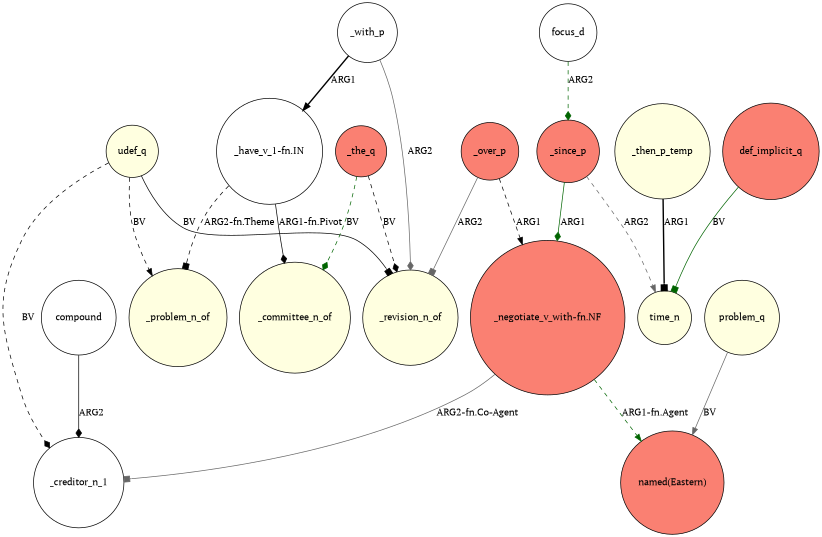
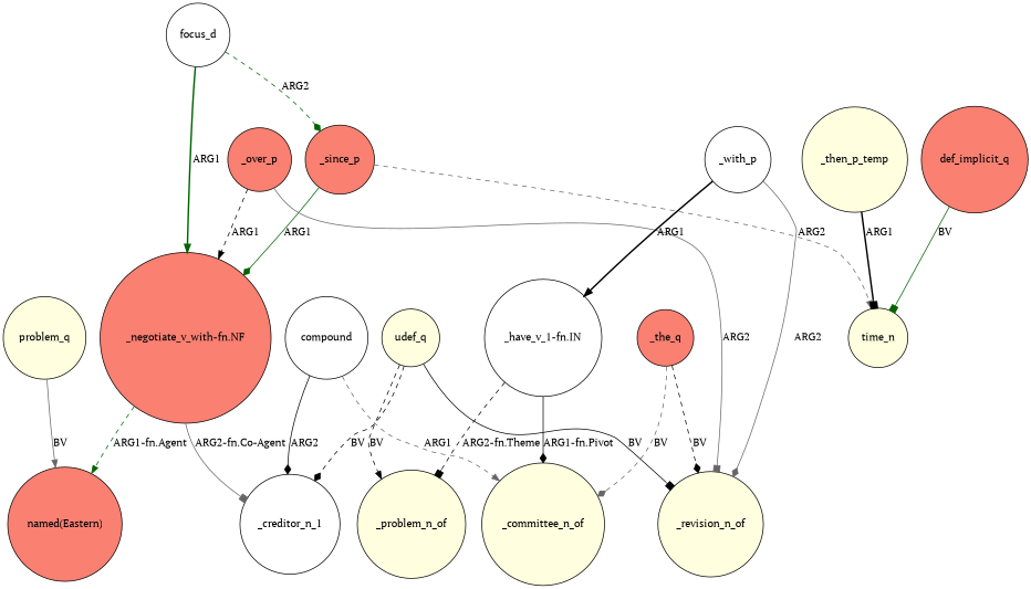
  digraph {
    fontname="PT Serif"
    node [fillcolor=lightyellow fontname="PT Serif" shape=circle style=filled]
    edge [arrowhead=diamond color=black fontname="PT Serif" style=dashed]
    focus_d [fillcolor=white]
    _since_p [fillcolor=salmon]
    "_negotiate_v_with-fn.NF" [fillcolor=salmon]
    time_n
    _creditor_n_1 [fillcolor=white]
    "named(Eastern)" [fillcolor=salmon]
    udef_q
    _revision_n_of
    _problem_n_of
    _over_p [fillcolor=salmon]
    "_have_v_1-fn.IN" [fillcolor=white]
    _committee_n_of
    _the_q [fillcolor=salmon]
    _then_p_temp
    n15 [label=problem_q]
    _with_p [fillcolor=white]
    compound [fillcolor=white]
    def_implicit_q [fillcolor=salmon]
    focus_d -> _since_p [color=darkgreen label=ARG2]
+   focus_d -> "_negotiate_v_with-fn.NF" [arrowhead=normal color=darkgreen label=ARG1 style=bold]
    _since_p -> "_negotiate_v_with-fn.NF" [color=darkgreen label=ARG1 style=solid]
    _since_p -> time_n [arrowhead=normal color=gray40 label=ARG2]
    "_negotiate_v_with-fn.NF" -> _creditor_n_1 [arrowhead=box color=gray40 label="ARG2-fn.Co-Agent" style=solid]
    "_negotiate_v_with-fn.NF" -> "named(Eastern)" [arrowhead=normal color=darkgreen label="ARG1-fn.Agent"]
    udef_q -> _creditor_n_1 [label=BV]
    udef_q -> _revision_n_of [arrowhead=box label=BV style=solid]
    udef_q -> _problem_n_of [arrowhead=normal label=BV]
    _over_p -> "_negotiate_v_with-fn.NF" [arrowhead=normal label=ARG1]
    _over_p -> _revision_n_of [arrowhead=box color=gray40 label=ARG2 style=solid]
    "_have_v_1-fn.IN" -> _problem_n_of [arrowhead=box label="ARG2-fn.Theme"]
    "_have_v_1-fn.IN" -> _committee_n_of [label="ARG1-fn.Pivot" style=solid]
    _the_q -> _revision_n_of [label=BV]
-   _the_q -> _committee_n_of [color=darkgreen label=BV]
+   _the_q -> _committee_n_of [color=gray40 label=BV]
    _then_p_temp -> time_n [arrowhead=box label=ARG1 style=bold]
    n15 -> "named(Eastern)" [arrowhead=normal color=gray40 label=BV style=solid]
    _with_p -> _revision_n_of [color=gray40 label=ARG2 style=solid]
    _with_p -> "_have_v_1-fn.IN" [arrowhead=normal label=ARG1 style=bold]
    compound -> _creditor_n_1 [label=ARG2 style=solid]
+   compound -> _committee_n_of [arrowhead=normal color=gray40 label=ARG1]
    def_implicit_q -> time_n [arrowhead=box color=darkgreen label=BV style=solid]
  }
